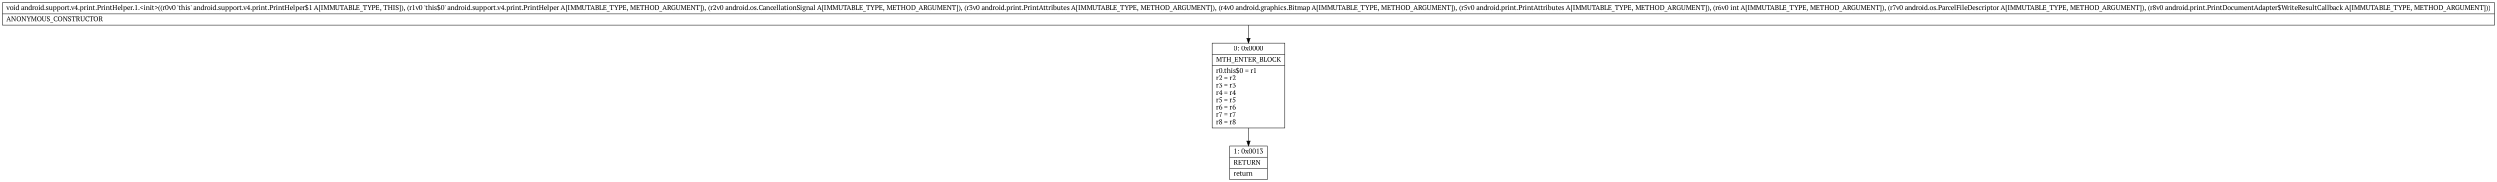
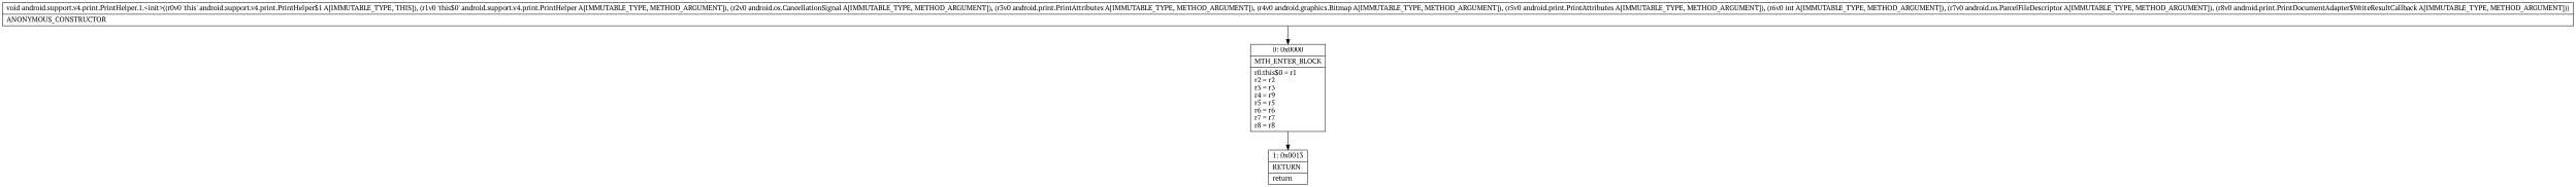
  digraph {
    fontname="PT Serif"
    node [shape=record fontname="PT Serif"]
    edge [fontname="PT Serif"]
-   n1 [label="{0\:\ 0x0000|MTH_ENTER_BLOCK\l|r0.this$0 = r1\lr2 = r2\lr3 = r3\lr4 = r4\lr5 = r5\lr6 = r6\lr7 = r7\lr8 = r8\l}"]
+   n1 [label="{0\:\ 0x0000|MTH_ENTER_BLOCK\l|r0.this$0 = r1\lr2 = r2\lr3 = r3\lr4 = r9\lr5 = r5\lr6 = r6\lr7 = r7\lr8 = r8\l}"]
    n2 [label="{1\:\ 0x0013|RETURN\l|return\l}"]
    n3 [label="{void android.support.v4.print.PrintHelper.1.\<init\>((r0v0 'this' android.support.v4.print.PrintHelper$1 A[IMMUTABLE_TYPE, THIS]), (r1v0 'this$0' android.support.v4.print.PrintHelper A[IMMUTABLE_TYPE, METHOD_ARGUMENT]), (r2v0 android.os.CancellationSignal A[IMMUTABLE_TYPE, METHOD_ARGUMENT]), (r3v0 android.print.PrintAttributes A[IMMUTABLE_TYPE, METHOD_ARGUMENT]), (r4v0 android.graphics.Bitmap A[IMMUTABLE_TYPE, METHOD_ARGUMENT]), (r5v0 android.print.PrintAttributes A[IMMUTABLE_TYPE, METHOD_ARGUMENT]), (r6v0 int A[IMMUTABLE_TYPE, METHOD_ARGUMENT]), (r7v0 android.os.ParcelFileDescriptor A[IMMUTABLE_TYPE, METHOD_ARGUMENT]), (r8v0 android.print.PrintDocumentAdapter$WriteResultCallback A[IMMUTABLE_TYPE, METHOD_ARGUMENT]))  | ANONYMOUS_CONSTRUCTOR\l}"]
    n1 -> n2
    n3 -> n1
  }
